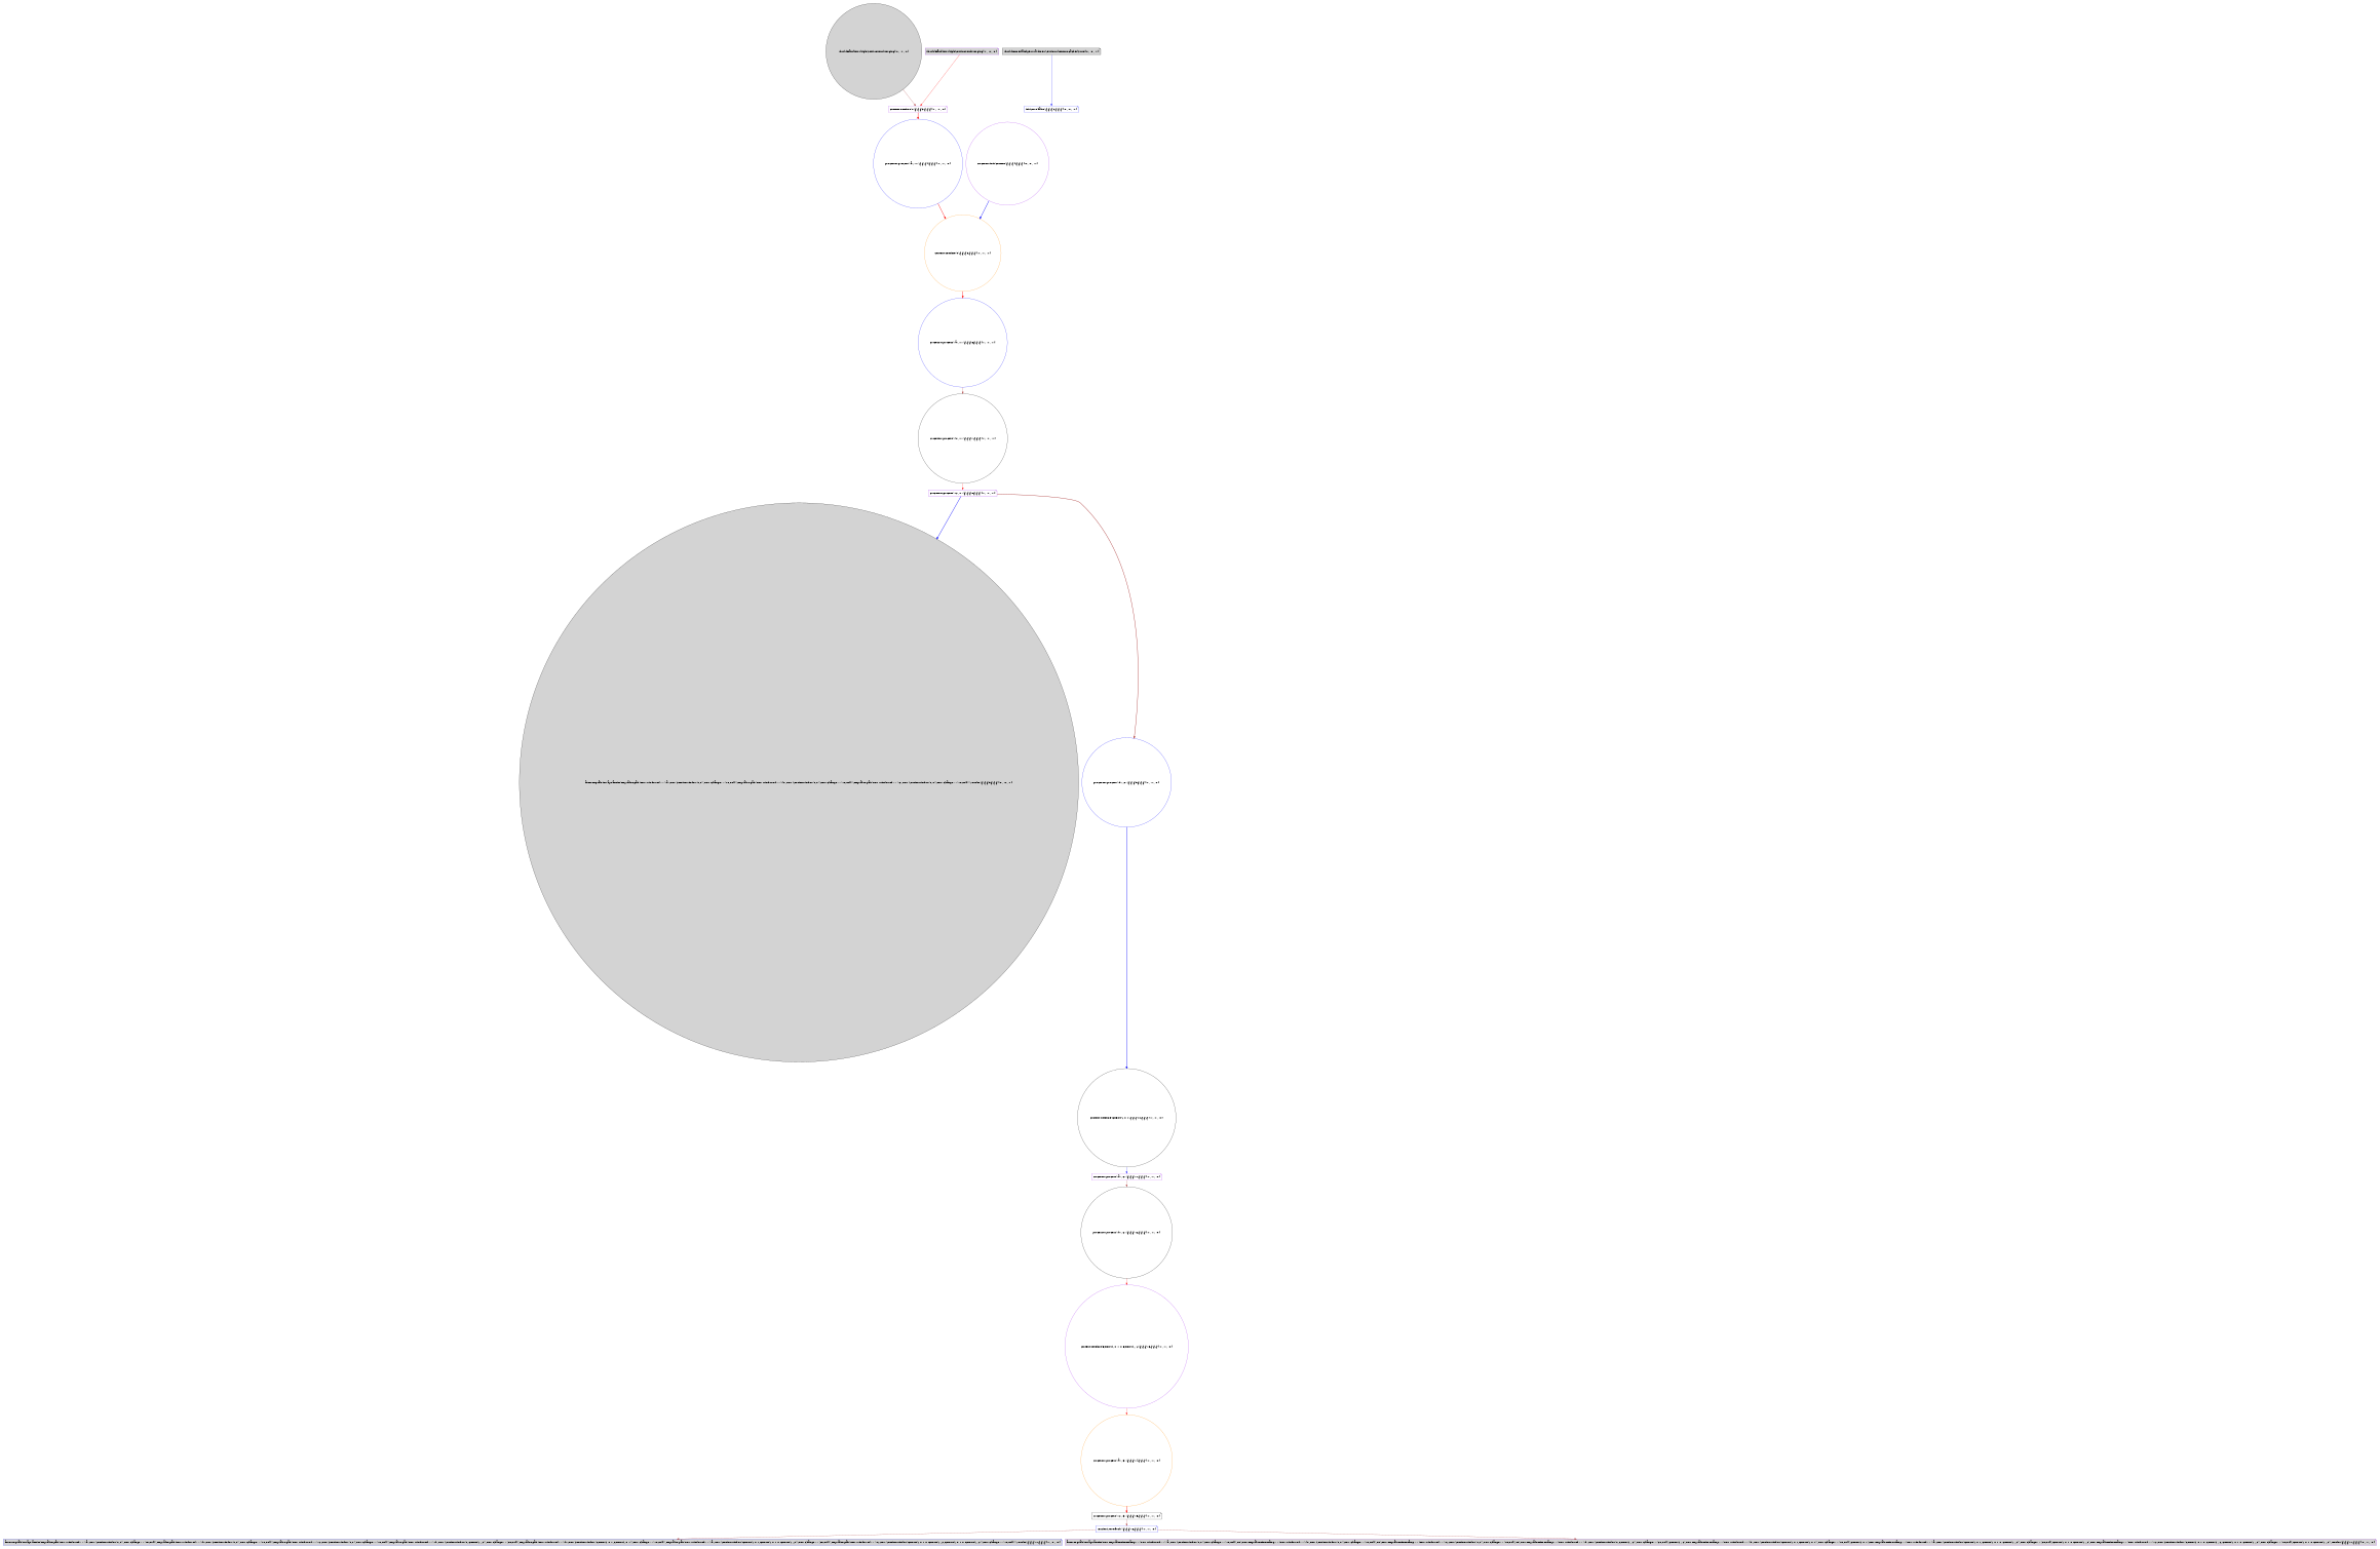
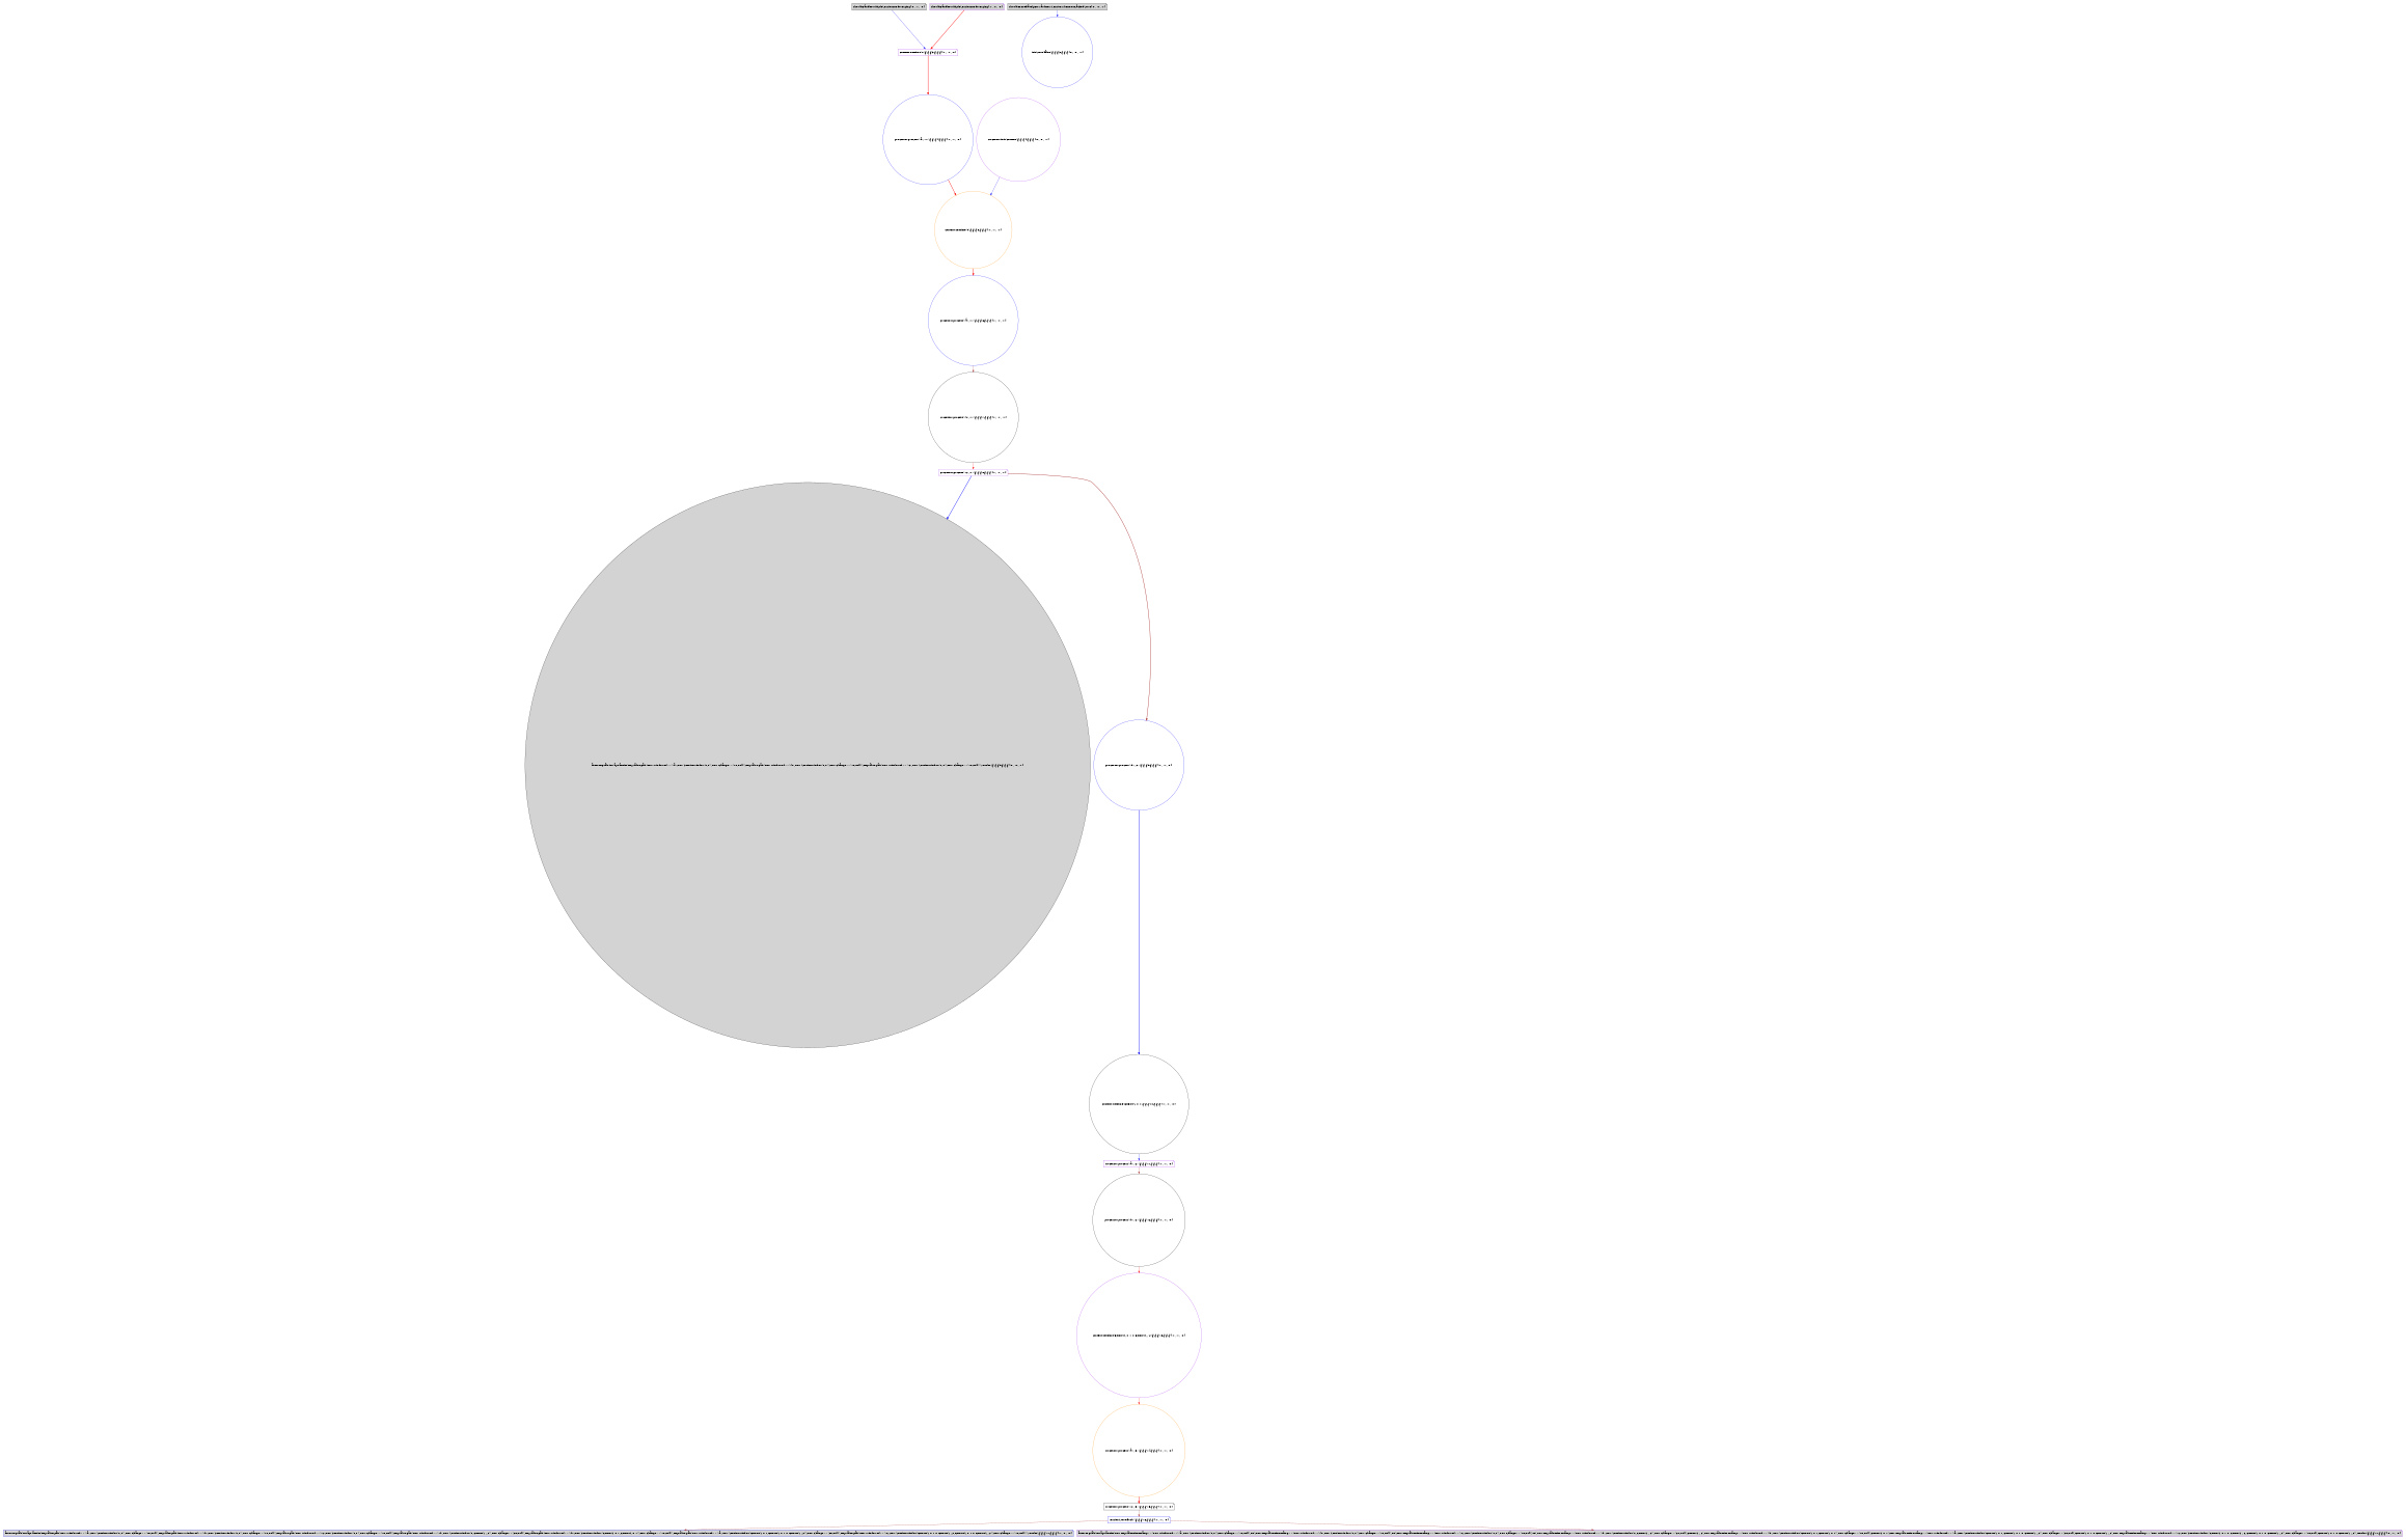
  digraph {
    node [color=black fillcolor=white shape=circle style=filled]
    edge [color=red style=solid]
    n1 [label="processor.process(\"b\",\"1\")@@@7@@@['1', '1', '1']"]
    n2 [color=purple label="processor.process(\"c\",\"1\")@@@8@@@['1', '1', '1']" shape=note]
    n3 [fillcolor=lightgray label="assertEquals(Arrays.asList(KeyValue.pair(new Windowed<>(\"a\",new SessionWindow(0,0)),new Change<>(1L,null)),KeyValue.pair(new Windowed<>(\"b\",new SessionWindow(0,0)),new Change<>(1L,null)),KeyValue.pair(new Windowed<>(\"c\",new SessionWindow(0,0)),new Change<>(1L,null))),results)@@@9@@@['0', '0', '1']"]
    n4 [color=blue label="processor.process(\"d\",\"2\")@@@9@@@['1', '1', '0']"]
    n5 [color=purple label="context.setTime(0)@@@3@@@['1', '1', '0']" shape=note]
    n6 [color=blue label="processor.process(\"a\",\"1\")@@@4@@@['1', '1', '0']"]
    n7 [color=darkorange label="context.setTime(0)@@@5@@@['1', '1', '1']"]
    n8 [color=blue fillcolor=lightgray label="assertEquals(Arrays.asList(KeyValue.pair(new Windowed<>(\"a\",new SessionWindow(0,0)),new Change<>(1L,null)),KeyValue.pair(new Windowed<>(\"b\",new SessionWindow(0,0)),new Change<>(1L,null)),KeyValue.pair(new Windowed<>(\"c\",new SessionWindow(0,0)),new Change<>(1L,null)),KeyValue.pair(new Windowed<>(\"d\",new SessionWindow(0,GAP_MS / 2)),new Change<>(2L,null)),KeyValue.pair(new Windowed<>(\"b\",new SessionWindow(GAP_MS + 1,GAP_MS + 1)),new Change<>(1L,null)),KeyValue.pair(new Windowed<>(\"a\",new SessionWindow(GAP_MS + 1,GAP_MS + 1 + GAP_MS / 2)),new Change<>(2L,null)),KeyValue.pair(new Windowed<>(\"c\",new SessionWindow(GAP_MS + 1 + GAP_MS / 2,GAP_MS + 1 + GAP_MS / 2)),new Change<>(1L,null))),results)@@@17@@@['1', '0', '0']" shape=note]
    n9 [label="context.setTime(GAP_MS + 1)@@@10@@@['1', '1', '0']"]
    n10 [color=darkorange label="processor.process(\"a\",\"3\")@@@14@@@['1', '1', '0']"]
    n11 [label="processor.process(\"c\",\"3\")@@@15@@@['1', '1', '0']" shape=note]
    n12 [color=blue label="sessionStore.flush()@@@16@@@['1', '1', '0']" shape=note]
    n13 [color=blue label="processor.process(\"a\",\"1\")@@@6@@@['1', '1', '1']"]
    n14 [color=purple label="processor.init(context)@@@4@@@['0', '0', '1']"]
-   n15 [fillcolor=lightgray label="shouldHandleMultipleSessionsAndMerging['0', '1', '0']"]
+   n15 [fillcolor=lightgray label="shouldHandleMultipleSessionsAndMerging['0', '1', '0']" shape=note]
    n16 [color=purple label="context.setTime(GAP_MS + 1 + GAP_MS / 2)@@@13@@@['1', '1', '0']"]
    n17 [fillcolor=lightgray label="shouldImmediatelyForwardNewSessionWhenNonCachedStore['0', '0', '1']" shape=note]
-   n18 [color=blue label="initStore(false)@@@3@@@['0', '0', '1']" shape=note]
+   n18 [color=blue label="initStore(false)@@@3@@@['0', '0', '1']"]
    n19 [label="processor.process(\"b\",\"2\")@@@12@@@['1', '1', '0']"]
    n20 [color=purple fillcolor=lightgray label="assertEquals(Arrays.asList(new KeyValueTimestamp<>(new Windowed<>(\"a\",new SessionWindow(0,0)),new Change<>(1L,null),0L),new KeyValueTimestamp<>(new Windowed<>(\"b\",new SessionWindow(0,0)),new Change<>(1L,null),0L),new KeyValueTimestamp<>(new Windowed<>(\"c\",new SessionWindow(0,0)),new Change<>(1L,null),0L),new KeyValueTimestamp<>(new Windowed<>(\"d\",new SessionWindow(0,GAP_MS / 2)),new Change<>(2L,null),GAP_MS / 2),new KeyValueTimestamp<>(new Windowed<>(\"b\",new SessionWindow(GAP_MS + 1,GAP_MS + 1)),new Change<>(1L,null),GAP_MS + 1),new KeyValueTimestamp<>(new Windowed<>(\"a\",new SessionWindow(GAP_MS + 1,GAP_MS + 1 + GAP_MS / 2)),new Change<>(2L,null),GAP_MS + 1 + GAP_MS / 2),new KeyValueTimestamp<>(new Windowed<>(\"c\",new SessionWindow(GAP_MS + 1 + GAP_MS / 2,GAP_MS + 1 + GAP_MS / 2)),new Change<>(1L,null),GAP_MS + 1 + GAP_MS / 2)),results)@@@17@@@['0', '1', '0']" shape=note]
    n21 [color=purple fillcolor=lightgray label="shouldHandleMultipleSessionsAndMerging['1', '0', '0']" shape=note]
    n22 [color=purple label="processor.process(\"a\",\"2\")@@@11@@@['1', '1', '0']" shape=note]
    n1 -> n2
    n2 -> n3 [color=blue style=bold]
    n2 -> n4 [color=brown style=bold]
    n4 -> n9 [color=blue style=bold]
    n5 -> n6 [style=bold]
    n6 -> n7 [style=bold]
    n7 -> n13 [style=bold]
    n9 -> n22 [color=blue]
    n10 -> n11 [style=bold]
    n11 -> n12 [color=brown]
    n12 -> n8 [color=brown]
    n12 -> n20 [color=brown]
    n13 -> n1 [color=brown]
-   n14 -> n7 [color=blue style=bold]
-   n15 -> n5 [color=brown]
+   n14 -> n7 [color=blue]
+   n15 -> n5 [color=blue]
    n16 -> n10
    n17 -> n18 [color=blue]
    n19 -> n16
-   n21 -> n5
+   n21 -> n5 [style=bold]
    n22 -> n19 [color=brown]
  }
